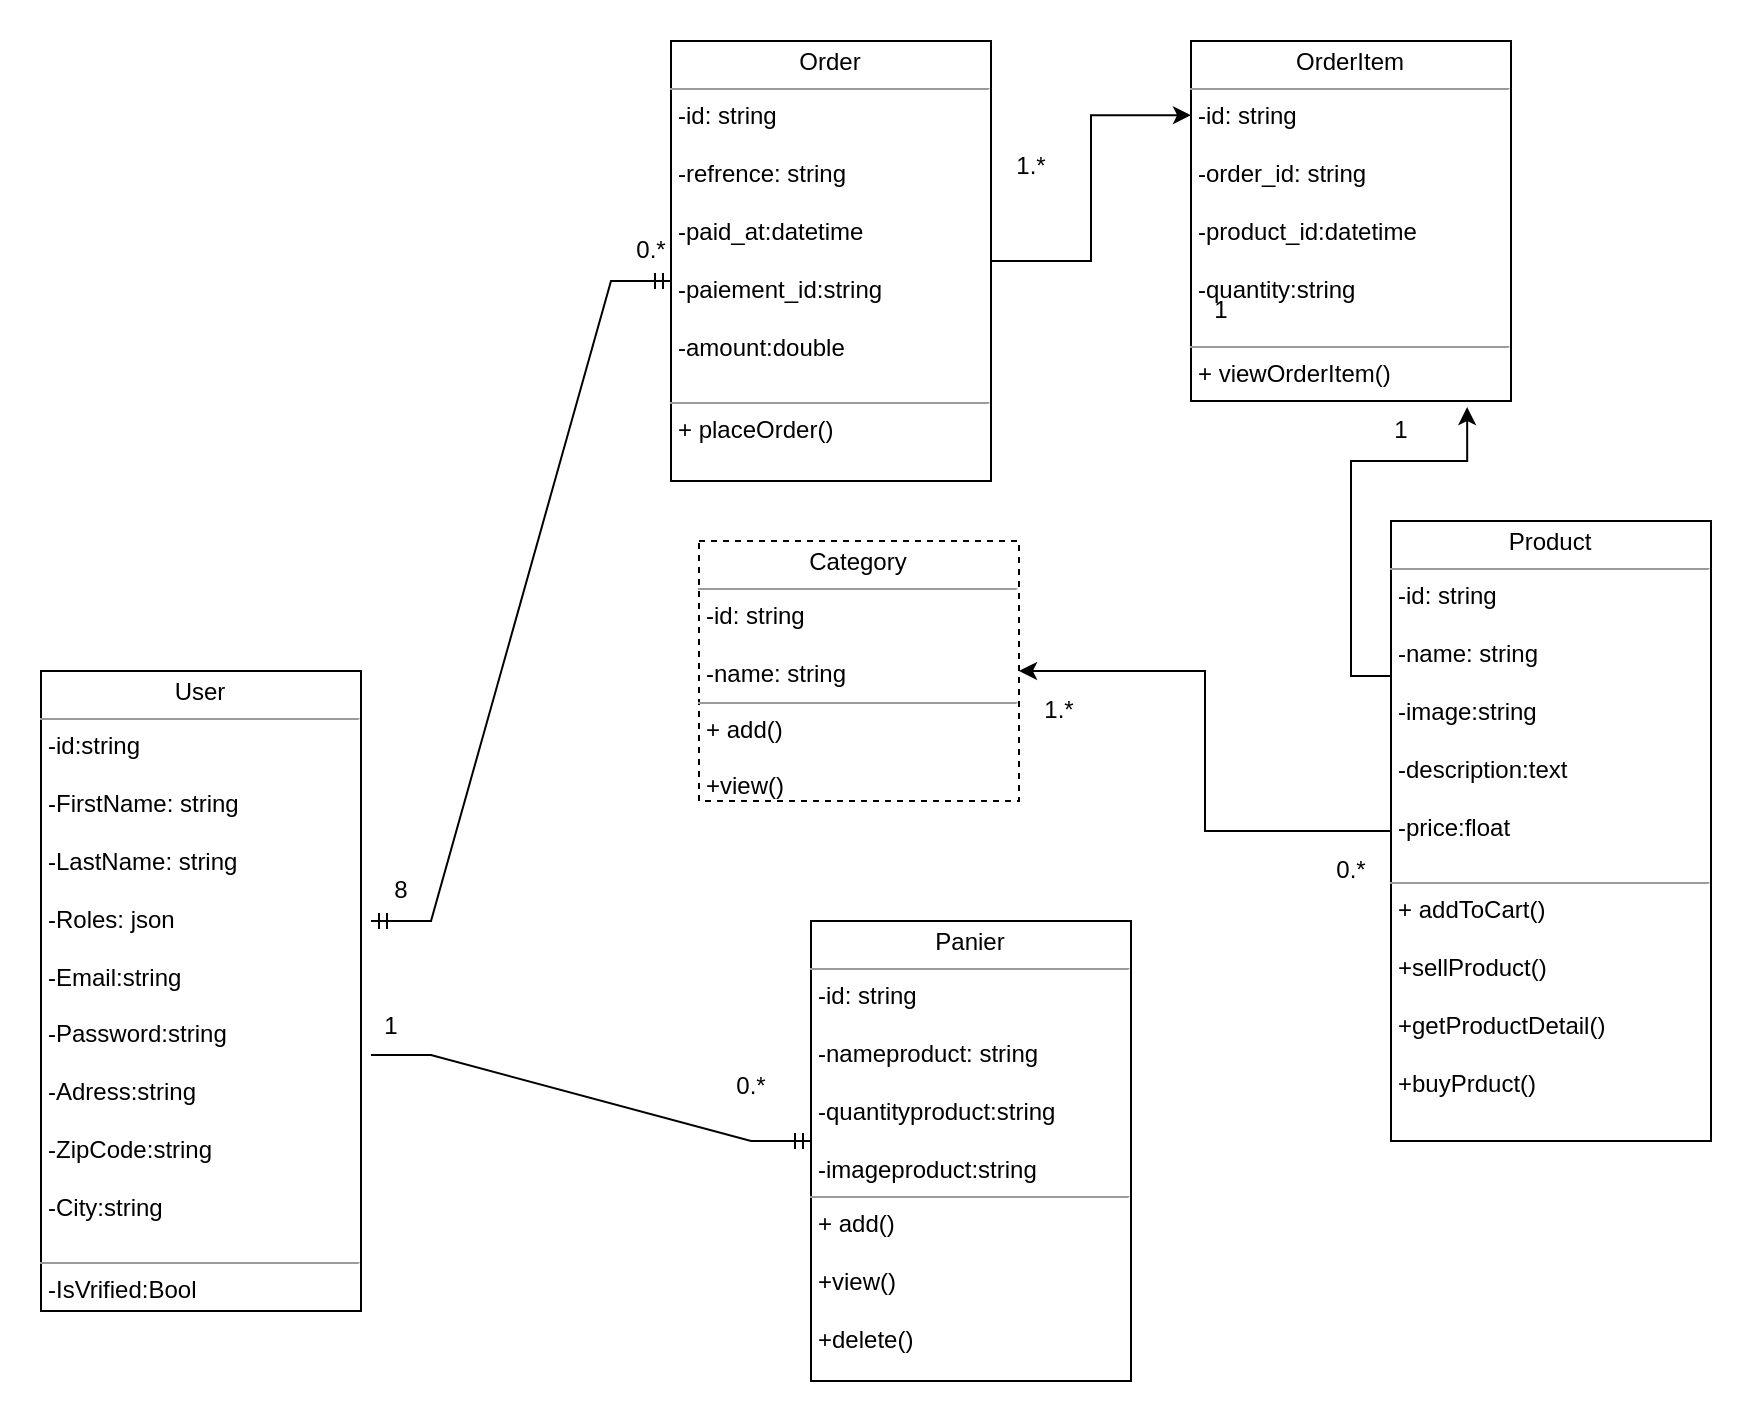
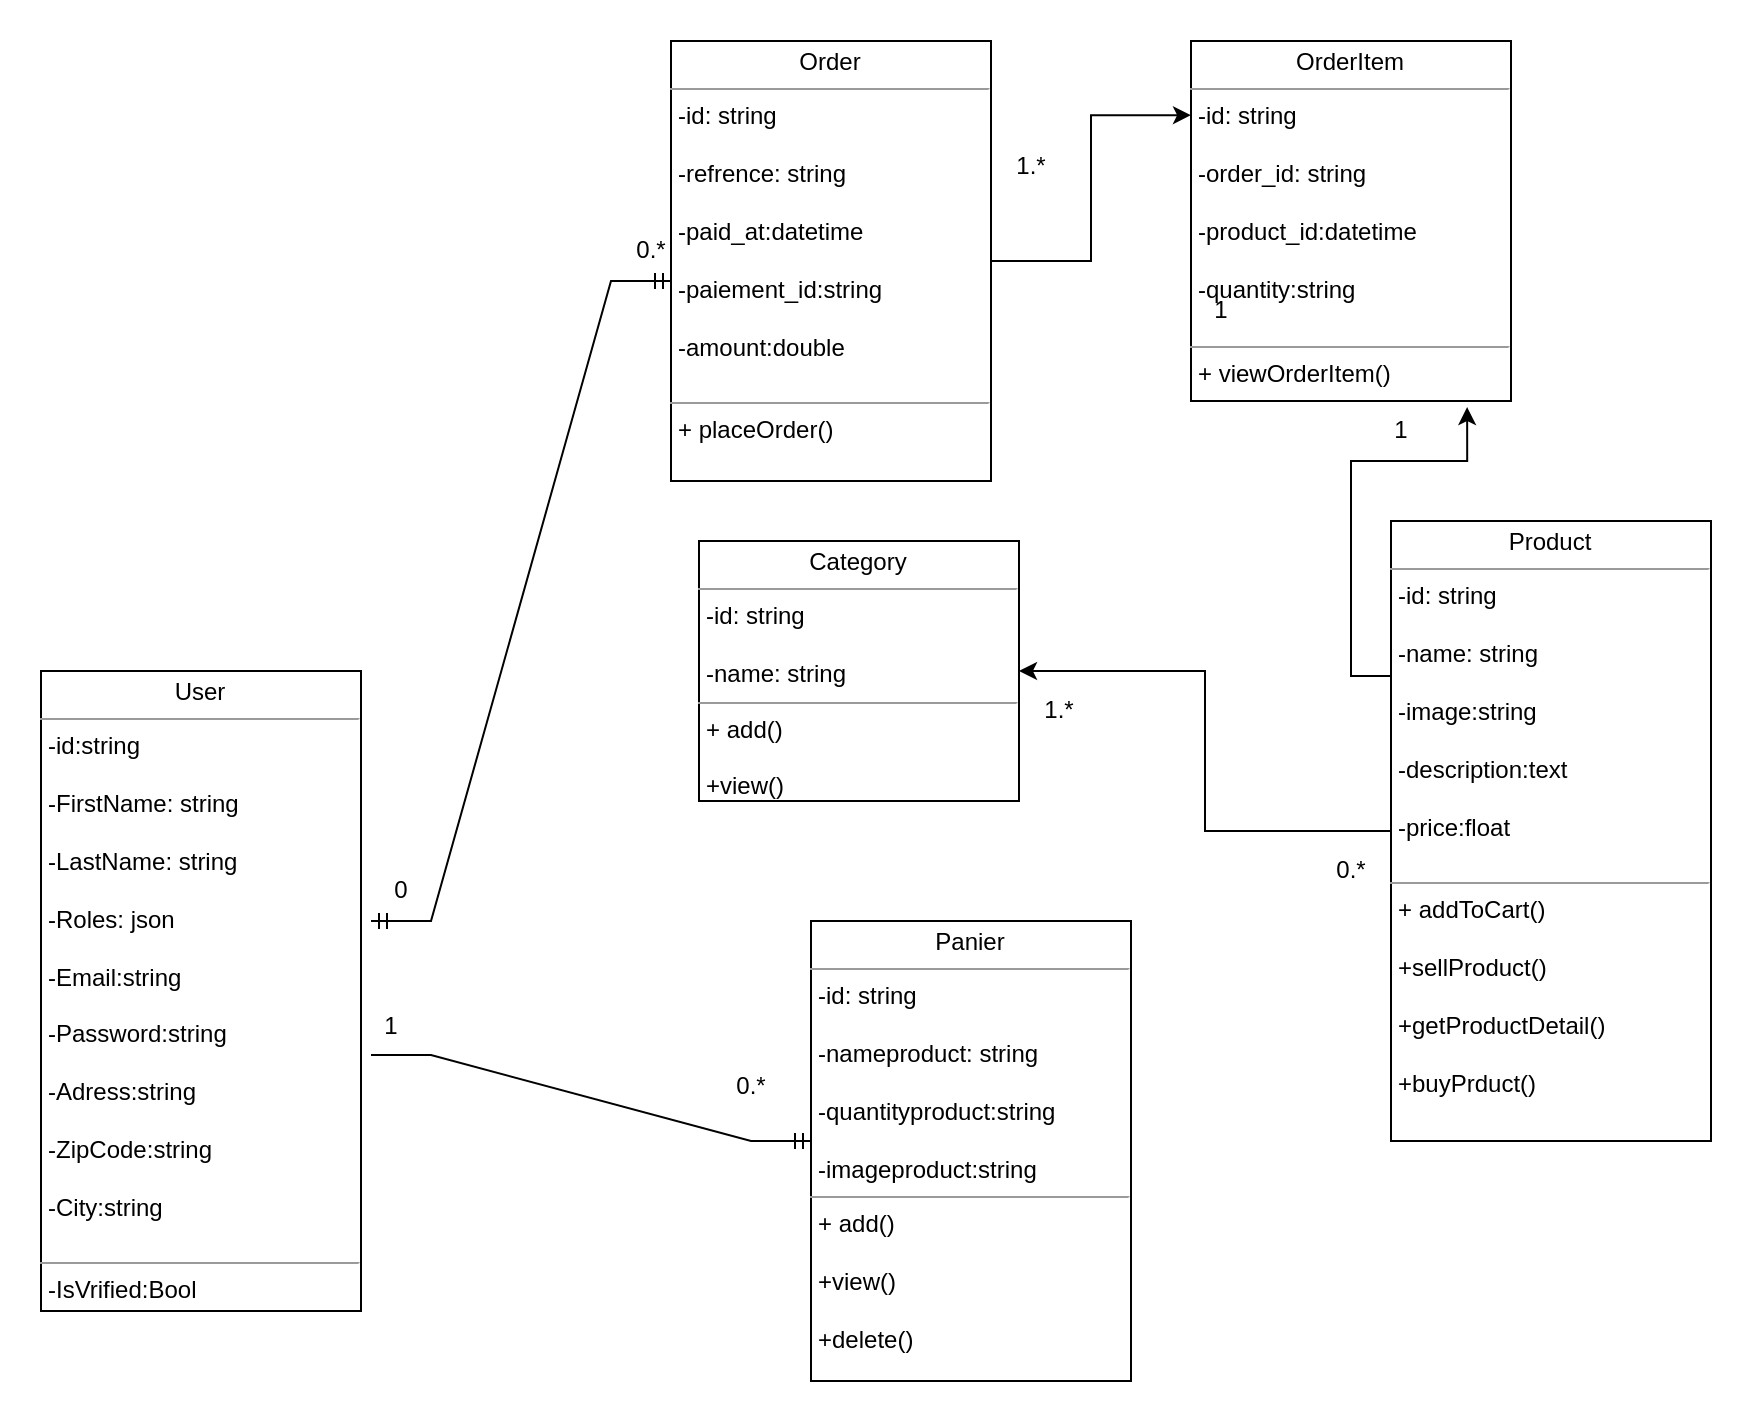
  <mxCell id="0" />
  <mxCell id="1" parent="0" />
  <mxCell id="2" value="&lt;p style=&quot;margin:0px;margin-top:4px;text-align:center;&quot;&gt;User&lt;/p&gt;&lt;hr size=&quot;1&quot;&gt;&lt;p style=&quot;margin:0px;margin-left:4px;&quot;&gt;-id:string&lt;/p&gt;&lt;p style=&quot;margin:0px;margin-left:4px;&quot;&gt;&lt;br&gt;&lt;/p&gt;&lt;p style=&quot;margin:0px;margin-left:4px;&quot;&gt;-FirstName: string&lt;br&gt;&lt;/p&gt;&lt;p style=&quot;margin:0px;margin-left:4px;&quot;&gt;&lt;br&gt;&lt;/p&gt;&lt;p style=&quot;margin:0px;margin-left:4px;&quot;&gt;-LastName: string&lt;br&gt;&lt;/p&gt;&lt;p style=&quot;margin:0px;margin-left:4px;&quot;&gt;&lt;br&gt;&lt;/p&gt;&lt;p style=&quot;margin:0px;margin-left:4px;&quot;&gt;-Roles: json&lt;/p&gt;&lt;p style=&quot;margin:0px;margin-left:4px;&quot;&gt;&lt;br style=&quot;border-color: var(--border-color);&quot;&gt;-Email:string&lt;br&gt;&lt;/p&gt;&lt;p style=&quot;margin:0px;margin-left:4px;&quot;&gt;&lt;br style=&quot;border-color: var(--border-color);&quot;&gt;-Password:string&lt;br style=&quot;border-color: var(--border-color);&quot;&gt;&lt;br style=&quot;border-color: var(--border-color);&quot;&gt;-Adress:string&lt;br style=&quot;border-color: var(--border-color);&quot;&gt;&lt;br style=&quot;border-color: var(--border-color);&quot;&gt;-ZipCode:string&lt;br style=&quot;border-color: var(--border-color);&quot;&gt;&lt;br style=&quot;border-color: var(--border-color);&quot;&gt;-City:string&lt;br style=&quot;border-color: var(--border-color);&quot;&gt;&lt;br&gt;&lt;/p&gt;&lt;hr size=&quot;1&quot;&gt;&lt;p style=&quot;margin:0px;margin-left:4px;&quot;&gt;-IsVrified:Bool&lt;br&gt;&lt;/p&gt;" style="verticalAlign=top;align=left;overflow=fill;fontSize=12;fontFamily=Helvetica;html=1;whiteSpace=wrap;" parent="1" vertex="1"><mxGeometry x="20" y="335" width="160" height="320" as="geometry" /></mxCell>
  <mxCell id="3" style="edgeStyle=orthogonalEdgeStyle;rounded=0;orthogonalLoop=1;jettySize=auto;html=1;entryX=1;entryY=0.5;entryDx=0;entryDy=0;" parent="1" source="5" target="8" edge="1"><mxGeometry relative="1" as="geometry" /></mxCell>
  <mxCell id="4" style="edgeStyle=orthogonalEdgeStyle;rounded=0;orthogonalLoop=1;jettySize=auto;html=1;exitX=0;exitY=0.25;exitDx=0;exitDy=0;entryX=0.863;entryY=1.017;entryDx=0;entryDy=0;entryPerimeter=0;" parent="1" source="5" target="9" edge="1"><mxGeometry relative="1" as="geometry"><mxPoint x="805" y="320" as="targetPoint" /></mxGeometry></mxCell>
  <mxCell id="5" value="&lt;p style=&quot;margin:0px;margin-top:4px;text-align:center;&quot;&gt;Product&lt;/p&gt;&lt;hr size=&quot;1&quot;&gt;&lt;p style=&quot;margin:0px;margin-left:4px;&quot;&gt;-id: string&lt;/p&gt;&lt;p style=&quot;margin:0px;margin-left:4px;&quot;&gt;&lt;br&gt;&lt;/p&gt;&lt;p style=&quot;margin:0px;margin-left:4px;&quot;&gt;-name: string&lt;br&gt;&lt;/p&gt;&lt;p style=&quot;margin:0px;margin-left:4px;&quot;&gt;&lt;br&gt;&lt;/p&gt;&lt;p style=&quot;margin:0px;margin-left:4px;&quot;&gt;-image:string&lt;br&gt;&lt;/p&gt;&lt;p style=&quot;margin:0px;margin-left:4px;&quot;&gt;&lt;br style=&quot;border-color: var(--border-color);&quot;&gt;-description:text&lt;br style=&quot;border-color: var(--border-color);&quot;&gt;&lt;br style=&quot;border-color: var(--border-color);&quot;&gt;-price:float&lt;br&gt;&lt;/p&gt;&lt;p style=&quot;margin:0px;margin-left:4px;&quot;&gt;&lt;br&gt;&lt;/p&gt;&lt;hr size=&quot;1&quot;&gt;&lt;p style=&quot;margin:0px;margin-left:4px;&quot;&gt;+ addToCart()&lt;/p&gt;&lt;p style=&quot;margin:0px;margin-left:4px;&quot;&gt;&lt;br&gt;&lt;/p&gt;&lt;p style=&quot;margin:0px;margin-left:4px;&quot;&gt;+sellProduct()&lt;/p&gt;&lt;p style=&quot;margin:0px;margin-left:4px;&quot;&gt;&lt;br&gt;&lt;/p&gt;&lt;p style=&quot;margin:0px;margin-left:4px;&quot;&gt;+getProductDetail()&lt;/p&gt;&lt;p style=&quot;margin:0px;margin-left:4px;&quot;&gt;&lt;br&gt;&lt;/p&gt;&lt;p style=&quot;margin:0px;margin-left:4px;&quot;&gt;+buyPrduct()&lt;/p&gt;" style="verticalAlign=top;align=left;overflow=fill;fontSize=12;fontFamily=Helvetica;html=1;whiteSpace=wrap;" parent="1" vertex="1"><mxGeometry x="695" y="260" width="160" height="310" as="geometry" /></mxCell>
  <mxCell id="6" style="edgeStyle=orthogonalEdgeStyle;rounded=0;orthogonalLoop=1;jettySize=auto;html=1;entryX=0;entryY=0.206;entryDx=0;entryDy=0;entryPerimeter=0;" parent="1" source="7" target="9" edge="1"><mxGeometry relative="1" as="geometry" /></mxCell>
  <mxCell id="7" value="&lt;p style=&quot;margin:0px;margin-top:4px;text-align:center;&quot;&gt;Order&lt;/p&gt;&lt;hr size=&quot;1&quot;&gt;&lt;p style=&quot;margin:0px;margin-left:4px;&quot;&gt;-id: string&lt;/p&gt;&lt;p style=&quot;margin:0px;margin-left:4px;&quot;&gt;&lt;br&gt;&lt;/p&gt;&lt;p style=&quot;margin:0px;margin-left:4px;&quot;&gt;-refrence: string&lt;br&gt;&lt;/p&gt;&lt;p style=&quot;margin:0px;margin-left:4px;&quot;&gt;&lt;br&gt;&lt;/p&gt;&lt;p style=&quot;margin:0px;margin-left:4px;&quot;&gt;-paid_at:datetime&lt;br&gt;&lt;/p&gt;&lt;p style=&quot;margin:0px;margin-left:4px;&quot;&gt;&lt;br style=&quot;border-color: var(--border-color);&quot;&gt;-paiement_id:string&lt;br style=&quot;border-color: var(--border-color);&quot;&gt;&lt;br style=&quot;border-color: var(--border-color);&quot;&gt;-amount:double&lt;br&gt;&lt;/p&gt;&lt;p style=&quot;margin:0px;margin-left:4px;&quot;&gt;&lt;br&gt;&lt;/p&gt;&lt;hr size=&quot;1&quot;&gt;&lt;p style=&quot;margin:0px;margin-left:4px;&quot;&gt;+ placeOrder()&lt;/p&gt;" style="verticalAlign=top;align=left;overflow=fill;fontSize=12;fontFamily=Helvetica;html=1;whiteSpace=wrap;" parent="1" vertex="1"><mxGeometry x="335" y="20" width="160" height="220" as="geometry" /></mxCell>
- <mxCell id="8" value="&lt;p style=&quot;margin:0px;margin-top:4px;text-align:center;&quot;&gt;Category&lt;/p&gt;&lt;hr size=&quot;1&quot;&gt;&lt;p style=&quot;margin:0px;margin-left:4px;&quot;&gt;-id: string&lt;/p&gt;&lt;p style=&quot;margin:0px;margin-left:4px;&quot;&gt;&lt;br&gt;&lt;/p&gt;&lt;p style=&quot;margin:0px;margin-left:4px;&quot;&gt;-name: string&lt;/p&gt;&lt;hr size=&quot;1&quot;&gt;&lt;p style=&quot;margin:0px;margin-left:4px;&quot;&gt;+ add()&lt;/p&gt;&lt;p style=&quot;margin:0px;margin-left:4px;&quot;&gt;&lt;br&gt;&lt;/p&gt;&lt;p style=&quot;margin:0px;margin-left:4px;&quot;&gt;+view()&lt;/p&gt;&lt;p style=&quot;margin:0px;margin-left:4px;&quot;&gt;&lt;br&gt;&lt;/p&gt;&lt;p style=&quot;margin:0px;margin-left:4px;&quot;&gt;&lt;br&gt;&lt;/p&gt;" style="verticalAlign=top;align=left;overflow=fill;fontSize=12;fontFamily=Helvetica;html=1;whiteSpace=wrap;dashed=1;" parent="1" vertex="1"><mxGeometry x="349" y="270" width="160" height="130" as="geometry" /></mxCell>
+ <mxCell id="8" value="&lt;p style=&quot;margin:0px;margin-top:4px;text-align:center;&quot;&gt;Category&lt;/p&gt;&lt;hr size=&quot;1&quot;&gt;&lt;p style=&quot;margin:0px;margin-left:4px;&quot;&gt;-id: string&lt;/p&gt;&lt;p style=&quot;margin:0px;margin-left:4px;&quot;&gt;&lt;br&gt;&lt;/p&gt;&lt;p style=&quot;margin:0px;margin-left:4px;&quot;&gt;-name: string&lt;/p&gt;&lt;hr size=&quot;1&quot;&gt;&lt;p style=&quot;margin:0px;margin-left:4px;&quot;&gt;+ add()&lt;/p&gt;&lt;p style=&quot;margin:0px;margin-left:4px;&quot;&gt;&lt;br&gt;&lt;/p&gt;&lt;p style=&quot;margin:0px;margin-left:4px;&quot;&gt;+view()&lt;/p&gt;&lt;p style=&quot;margin:0px;margin-left:4px;&quot;&gt;&lt;br&gt;&lt;/p&gt;&lt;p style=&quot;margin:0px;margin-left:4px;&quot;&gt;&lt;br&gt;&lt;/p&gt;" style="verticalAlign=top;align=left;overflow=fill;fontSize=12;fontFamily=Helvetica;html=1;whiteSpace=wrap;" parent="1" vertex="1"><mxGeometry x="349" y="270" width="160" height="130" as="geometry" /></mxCell>
  <mxCell id="9" value="&lt;p style=&quot;margin:0px;margin-top:4px;text-align:center;&quot;&gt;OrderItem&lt;/p&gt;&lt;hr size=&quot;1&quot;&gt;&lt;p style=&quot;margin:0px;margin-left:4px;&quot;&gt;-id: string&lt;/p&gt;&lt;p style=&quot;margin:0px;margin-left:4px;&quot;&gt;&lt;br&gt;&lt;/p&gt;&lt;p style=&quot;margin:0px;margin-left:4px;&quot;&gt;-order_id: string&lt;br&gt;&lt;/p&gt;&lt;p style=&quot;margin:0px;margin-left:4px;&quot;&gt;&lt;br&gt;&lt;/p&gt;&lt;p style=&quot;margin:0px;margin-left:4px;&quot;&gt;-product_id:datetime&lt;br&gt;&lt;/p&gt;&lt;p style=&quot;margin:0px;margin-left:4px;&quot;&gt;&lt;br style=&quot;border-color: var(--border-color);&quot;&gt;-quantity:string&lt;br style=&quot;border-color: var(--border-color);&quot;&gt;&lt;br&gt;&lt;/p&gt;&lt;hr size=&quot;1&quot;&gt;&lt;p style=&quot;margin:0px;margin-left:4px;&quot;&gt;+ viewOrderItem()&lt;/p&gt;" style="verticalAlign=top;align=left;overflow=fill;fontSize=12;fontFamily=Helvetica;html=1;whiteSpace=wrap;" parent="1" vertex="1"><mxGeometry x="595" y="20" width="160" height="180" as="geometry" /></mxCell>
  <mxCell id="10" value="1.*" style="text;html=1;align=center;verticalAlign=middle;resizable=0;points=[];autosize=1;strokeColor=none;fillColor=none;" parent="1" vertex="1"><mxGeometry x="509" y="340" width="40" height="30" as="geometry" /></mxCell>
  <mxCell id="11" value="0.*" style="text;html=1;align=center;verticalAlign=middle;resizable=0;points=[];autosize=1;strokeColor=none;fillColor=none;" parent="1" vertex="1"><mxGeometry x="655" y="420" width="40" height="30" as="geometry" /></mxCell>
  <mxCell id="12" value="1" style="text;html=1;align=center;verticalAlign=middle;resizable=0;points=[];autosize=1;strokeColor=none;fillColor=none;" parent="1" vertex="1"><mxGeometry x="685" y="200" width="30" height="30" as="geometry" /></mxCell>
  <mxCell id="13" value="1" style="text;html=1;align=center;verticalAlign=middle;resizable=0;points=[];autosize=1;strokeColor=none;fillColor=none;" parent="1" vertex="1"><mxGeometry x="595" y="140" width="30" height="30" as="geometry" /></mxCell>
  <mxCell id="14" value="1.*" style="text;html=1;align=center;verticalAlign=middle;resizable=0;points=[];autosize=1;strokeColor=none;fillColor=none;" parent="1" vertex="1"><mxGeometry x="495" y="68" width="40" height="30" as="geometry" /></mxCell>
  <mxCell id="15" value="&lt;p style=&quot;margin:0px;margin-top:4px;text-align:center;&quot;&gt;Panier&lt;/p&gt;&lt;hr size=&quot;1&quot;&gt;&lt;p style=&quot;margin:0px;margin-left:4px;&quot;&gt;-id: string&lt;/p&gt;&lt;p style=&quot;margin:0px;margin-left:4px;&quot;&gt;&lt;br&gt;&lt;/p&gt;&lt;p style=&quot;margin:0px;margin-left:4px;&quot;&gt;-nameproduct: string&lt;/p&gt;&lt;p style=&quot;margin:0px;margin-left:4px;&quot;&gt;&lt;br&gt;&lt;/p&gt;&lt;p style=&quot;margin:0px;margin-left:4px;&quot;&gt;-quantityproduct:string&lt;/p&gt;&lt;p style=&quot;margin:0px;margin-left:4px;&quot;&gt;&lt;br&gt;&lt;/p&gt;&lt;p style=&quot;margin:0px;margin-left:4px;&quot;&gt;-imageproduct:string&lt;/p&gt;&lt;hr size=&quot;1&quot;&gt;&lt;p style=&quot;margin:0px;margin-left:4px;&quot;&gt;+ add()&lt;/p&gt;&lt;p style=&quot;margin:0px;margin-left:4px;&quot;&gt;&lt;br&gt;&lt;/p&gt;&lt;p style=&quot;margin:0px;margin-left:4px;&quot;&gt;+view()&lt;/p&gt;&lt;p style=&quot;margin:0px;margin-left:4px;&quot;&gt;&lt;br&gt;&lt;/p&gt;&lt;p style=&quot;margin:0px;margin-left:4px;&quot;&gt;+delete()&lt;/p&gt;&lt;p style=&quot;margin:0px;margin-left:4px;&quot;&gt;&lt;br&gt;&lt;/p&gt;&lt;p style=&quot;margin:0px;margin-left:4px;&quot;&gt;&lt;br&gt;&lt;/p&gt;" style="verticalAlign=top;align=left;overflow=fill;fontSize=12;fontFamily=Helvetica;html=1;whiteSpace=wrap;" parent="1" vertex="1"><mxGeometry x="405" y="460" width="160" height="230" as="geometry" /></mxCell>
  <mxCell id="16" value="" style="edgeStyle=entityRelationEdgeStyle;fontSize=12;html=1;endArrow=ERmandOne;startArrow=ERmandOne;rounded=0;exitX=1;exitY=0.461;exitDx=0;exitDy=0;exitPerimeter=0;" parent="1" edge="1"><mxGeometry width="100" height="100" relative="1" as="geometry"><mxPoint x="185" y="460" as="sourcePoint" /><mxPoint x="335" y="140" as="targetPoint" /></mxGeometry></mxCell>
  <mxCell id="17" value="0.*" style="text;html=1;align=center;verticalAlign=middle;resizable=0;points=[];autosize=1;strokeColor=none;fillColor=none;" parent="1" vertex="1"><mxGeometry x="305" y="110" width="40" height="30" as="geometry" /></mxCell>
- <mxCell id="18" value="8" style="text;html=1;align=center;verticalAlign=middle;resizable=0;points=[];autosize=1;strokeColor=none;fillColor=none;" parent="1" vertex="1"><mxGeometry x="190" y="435" width="20" height="20" as="geometry" /></mxCell>
+ <mxCell id="18" value="0" style="text;html=1;align=center;verticalAlign=middle;resizable=0;points=[];autosize=1;strokeColor=none;fillColor=none;" parent="1" vertex="1"><mxGeometry x="190" y="435" width="20" height="20" as="geometry" /></mxCell>
  <mxCell id="19" value="" style="edgeStyle=entityRelationEdgeStyle;fontSize=12;html=1;endArrow=ERmandOne;rounded=0;exitX=1;exitY=0.75;exitDx=0;exitDy=0;entryX=0;entryY=0.478;entryDx=0;entryDy=0;entryPerimeter=0;" parent="1" target="15" edge="1"><mxGeometry width="100" height="100" relative="1" as="geometry"><mxPoint x="185" y="527" as="sourcePoint" /><mxPoint x="385" y="640" as="targetPoint" /></mxGeometry></mxCell>
  <mxCell id="20" value="1" style="text;html=1;align=center;verticalAlign=middle;resizable=0;points=[];autosize=1;strokeColor=none;fillColor=none;" parent="1" vertex="1"><mxGeometry x="180" y="498" width="30" height="30" as="geometry" /></mxCell>
  <mxCell id="21" value="0.*" style="text;html=1;align=center;verticalAlign=middle;resizable=0;points=[];autosize=1;strokeColor=none;fillColor=none;" parent="1" vertex="1"><mxGeometry x="355" y="528" width="40" height="30" as="geometry" /></mxCell>
